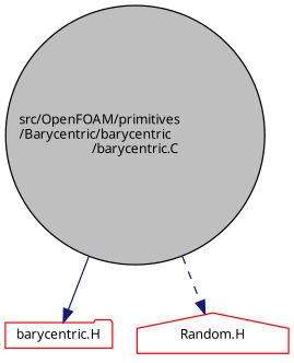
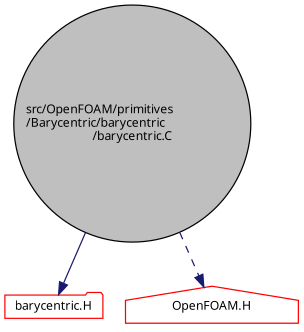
  digraph {
    fontname="Noto Sans"
    node [color=red fontname="Noto Sans" fontsize=10]
    edge [color=midnightblue fontname="Noto Sans" fontsize=10 labelfontname=Helvetica labelfontsize=10]
    n1 [color=black fillcolor=grey75 fontcolor=black height=0.2 label="src/OpenFOAM/primitives\l/Barycentric/barycentric\l/barycentric.C" shape=circle style=filled width=0.4]
    n2 [height=0.2 label="barycentric.H" shape=folder width=0.4]
-   n3 [height=0.2 label="Random.H" shape=house width=0.4]
+   n3 [height=0.2 label="OpenFOAM.H" shape=house width=0.4]
    n1 -> n2 [style=solid]
    n1 -> n3 [style=dashed]
  }
